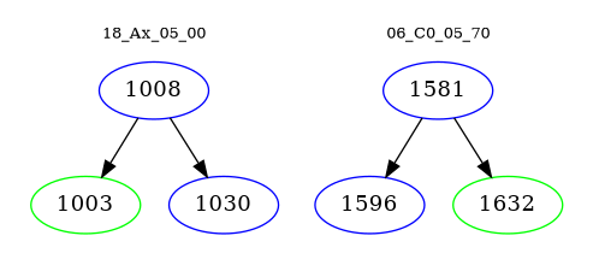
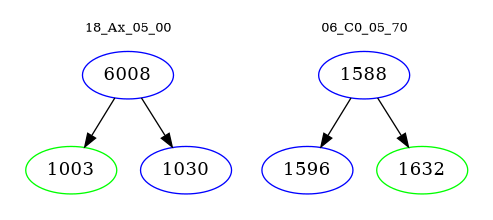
  digraph {
    node [color=blue]
    edge [color=black]
-   n1 [label=1008]
+   n1 [label=6008]
    n2 [color=green label=1003]
    n3 [label=1030]
-   n4 [label=1581]
+   n4 [label=1588]
    n5 [label=1596]
    n6 [color=green label=1632]
    subgraph cluster_1 {
      color=white
      fontsize=10
      label="18_Ax_05_00"
      n1
      n2
      n3
    }
    subgraph cluster_2 {
      color=white
      fontsize=10
      label="06_C0_05_70"
      n4
      n5
      n6
    }
    n1 -> n2
    n1 -> n3
    n4 -> n5
    n4 -> n6
  }
